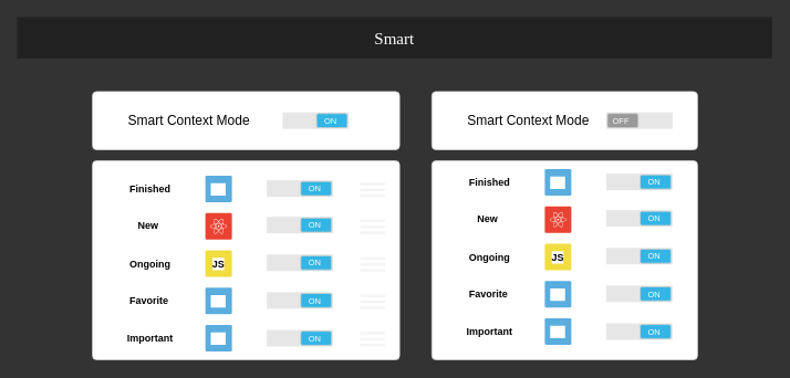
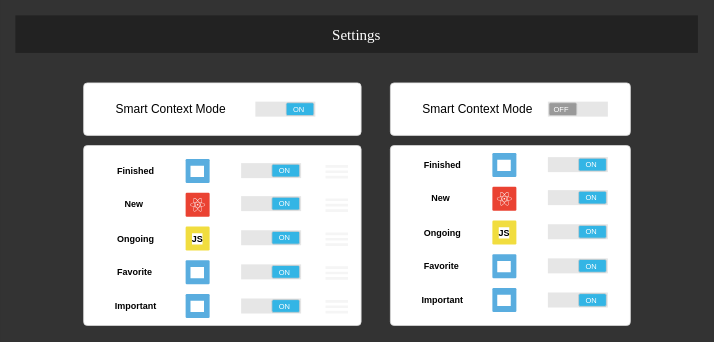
  <mxCell id="0" style=";html=1;" />
  <mxCell id="1" style=";html=1;" parent="0" />
  <mxCell id="2" value="&amp;nbsp; &amp;nbsp; &amp;nbsp; &amp;nbsp;Smart Context Mode" style="html=1;shadow=0;dashed=0;shape=mxgraph.bootstrap.rrect;rSize=5;strokeColor=#dddddd;;align=left;spacingLeft=10;fontSize=16;whiteSpace=wrap;rounded=0;" vertex="1" parent="1"><mxGeometry x="111" y="110" width="370" height="70" as="geometry" /></mxCell>
  <mxCell id="3" value="&amp;nbsp; &amp;nbsp; &amp;nbsp; &amp;nbsp;Smart Context Mode" style="html=1;shadow=0;dashed=0;shape=mxgraph.bootstrap.rrect;rSize=5;strokeColor=#dddddd;;align=left;spacingLeft=10;fontSize=16;whiteSpace=wrap;rounded=0;" vertex="1" parent="1"><mxGeometry x="520" y="110" width="320" height="70" as="geometry" /></mxCell>
  <mxCell id="4" value="" style="html=1;shadow=0;dashed=0;shape=mxgraph.bootstrap.rrect;rSize=5;strokeColor=#dddddd;;align=left;spacingLeft=10;fontSize=16;whiteSpace=wrap;rounded=0;" vertex="1" parent="1"><mxGeometry x="111" y="193.5" width="370" height="240" as="geometry" /></mxCell>
- <mxCell id="5" value="&lt;font style=&quot;font-size: 20px&quot;&gt;&lt;font color=&quot;#ffffff&quot;&gt;Smart&lt;/font&gt;&lt;/font&gt;" style="html=1;shadow=0;dashed=0;shape=mxgraph.bootstrap.rect;fillColor=#222222;strokeColor=none;whiteSpace=wrap;rounded=0;fontSize=12;fontColor=#000000;align=center;fontFamily=Montserrat;FType=g;" vertex="1" parent="1"><mxGeometry x="20" y="20" width="910" height="50" as="geometry" /></mxCell>
+ <mxCell id="5" value="&lt;font style=&quot;font-size: 20px&quot;&gt;&lt;font color=&quot;#ffffff&quot;&gt;Settings&lt;/font&gt;&lt;/font&gt;" style="html=1;shadow=0;dashed=0;shape=mxgraph.bootstrap.rect;fillColor=#222222;strokeColor=none;whiteSpace=wrap;rounded=0;fontSize=12;fontColor=#000000;align=center;fontFamily=Montserrat;FType=g;" vertex="1" parent="1"><mxGeometry x="20" y="20" width="910" height="50" as="geometry" /></mxCell>
  <mxCell id="6" value="&amp;lt;/&amp;gt;" style="rounded=1;arcSize=5;fillColor=#59ADDF;strokeColor=none;fontColor=#ffffff;align=center;verticalAlign=middle;whiteSpace=wrap;fontSize=12;fontStyle=1;html=1;labelBackgroundColor=#ffffff;" vertex="1" parent="1"><mxGeometry x="247" y="211.5" width="32" height="32" as="geometry" /></mxCell>
  <mxCell id="7" value="Finished" style="html=1;fillColor=none;strokeColor=none;fontSize=12;align=left;fontColor=#000000;whiteSpace=wrap;fontStyle=1;labelBackgroundColor=#ffffff;" vertex="1" parent="1"><mxGeometry x="154" y="218" width="54" height="20" as="geometry" /></mxCell>
  <mxCell id="8" value="" style="rounded=1;arcSize=5;fillColor=#EA4232;strokeColor=none;fontColor=#ffffff;align=center;verticalAlign=middle;whiteSpace=wrap;fontSize=12;fontStyle=1;html=1;labelBackgroundColor=#ffffff;" vertex="1" parent="1"><mxGeometry x="247" y="256.5" width="32" height="32" as="geometry" /></mxCell>
  <mxCell id="9" value="" style="shape=mxgraph.signs.science.nuclear_1;fillColor=#ffffff;strokeColor=none" vertex="1" parent="8"><mxGeometry x="0.5" y="0.5" width="20" height="18" relative="1" as="geometry"><mxPoint x="-10" y="-9" as="offset" /></mxGeometry></mxCell>
  <mxCell id="10" value="New" style="html=1;fillColor=none;strokeColor=none;fontSize=12;align=left;fontColor=#000000;whiteSpace=wrap;fontStyle=1;labelBackgroundColor=#ffffff;" vertex="1" parent="1"><mxGeometry x="164" y="262" width="34" height="20" as="geometry" /></mxCell>
  <mxCell id="11" value="JS" style="rounded=1;arcSize=5;fillColor=#F1DD3F;strokeColor=none;fontColor=#000000;align=center;verticalAlign=middle;whiteSpace=wrap;fontSize=12;fontStyle=1;html=1;labelBackgroundColor=#ffffff;" vertex="1" parent="1"><mxGeometry x="247" y="301.5" width="32" height="32" as="geometry" /></mxCell>
  <mxCell id="12" value="Ongoing" style="html=1;fillColor=none;strokeColor=none;fontSize=12;align=left;fontColor=#000000;whiteSpace=wrap;fontStyle=1;labelBackgroundColor=#ffffff;" vertex="1" parent="1"><mxGeometry x="154" y="307.5" width="54" height="20" as="geometry" /></mxCell>
  <mxCell id="13" value="&amp;lt;/&amp;gt;" style="rounded=1;arcSize=5;fillColor=#59ADDF;strokeColor=none;fontColor=#ffffff;align=center;verticalAlign=middle;whiteSpace=wrap;fontSize=12;fontStyle=1;html=1;labelBackgroundColor=#ffffff;" vertex="1" parent="1"><mxGeometry x="247" y="346.5" width="32" height="32" as="geometry" /></mxCell>
  <mxCell id="14" value="Favorite" style="html=1;fillColor=none;strokeColor=none;fontSize=12;align=left;fontColor=#000000;whiteSpace=wrap;fontStyle=1;labelBackgroundColor=#ffffff;" vertex="1" parent="1"><mxGeometry x="154" y="353" width="54" height="20" as="geometry" /></mxCell>
  <mxCell id="15" value="&amp;lt;/&amp;gt;" style="rounded=1;arcSize=5;fillColor=#59ADDF;strokeColor=none;fontColor=#ffffff;align=center;verticalAlign=middle;whiteSpace=wrap;fontSize=12;fontStyle=1;html=1;labelBackgroundColor=#ffffff;" vertex="1" parent="1"><mxGeometry x="247" y="391.5" width="32" height="32" as="geometry" /></mxCell>
  <mxCell id="16" value="Important" style="html=1;fillColor=none;strokeColor=none;fontSize=12;align=left;fontColor=#000000;whiteSpace=wrap;fontStyle=1;labelBackgroundColor=#ffffff;" vertex="1" parent="1"><mxGeometry x="151" y="398" width="60" height="20" as="geometry" /></mxCell>
  <mxCell id="17" value="" style="verticalLabelPosition=bottom;verticalAlign=top;html=1;shadow=0;dashed=0;strokeWidth=1;shape=mxgraph.android.switch_on;fillColor=#E6E6E6;labelBackgroundColor=#ffffff;align=center;" vertex="1" parent="1"><mxGeometry x="321" y="217" width="80" height="20" as="geometry" /></mxCell>
  <mxCell id="18" value="" style="verticalLabelPosition=bottom;verticalAlign=top;html=1;shadow=0;dashed=0;strokeWidth=1;shape=mxgraph.android.switch_on;fillColor=#E6E6E6;labelBackgroundColor=#ffffff;align=center;" vertex="1" parent="1"><mxGeometry x="321" y="261" width="80" height="20" as="geometry" /></mxCell>
  <mxCell id="19" value="" style="verticalLabelPosition=bottom;verticalAlign=top;html=1;shadow=0;dashed=0;strokeWidth=1;shape=mxgraph.android.switch_on;fillColor=#E6E6E6;labelBackgroundColor=#ffffff;align=center;" vertex="1" parent="1"><mxGeometry x="321" y="306.5" width="80" height="20" as="geometry" /></mxCell>
  <mxCell id="20" value="" style="verticalLabelPosition=bottom;verticalAlign=top;html=1;shadow=0;dashed=0;strokeWidth=1;shape=mxgraph.android.switch_on;fillColor=#E6E6E6;labelBackgroundColor=#ffffff;align=center;" vertex="1" parent="1"><mxGeometry x="321" y="352" width="80" height="20" as="geometry" /></mxCell>
  <mxCell id="21" value="" style="verticalLabelPosition=bottom;verticalAlign=top;html=1;shadow=0;dashed=0;strokeWidth=1;shape=mxgraph.android.switch_on;fillColor=#E6E6E6;labelBackgroundColor=#ffffff;align=center;" vertex="1" parent="1"><mxGeometry x="321" y="397.5" width="80" height="20" as="geometry" /></mxCell>
  <mxCell id="22" value="" style="html=1;verticalLabelPosition=bottom;labelBackgroundColor=#ffffff;verticalAlign=top;shadow=0;dashed=0;strokeWidth=2;shape=mxgraph.ios7.misc.options;fillColor=#f5f5f5;align=center;fontSize=24;strokeColor=#666666;fontColor=#333333;" vertex="1" parent="1"><mxGeometry x="433.5" y="219.5" width="30" height="18" as="geometry" /></mxCell>
  <mxCell id="23" value="" style="html=1;verticalLabelPosition=bottom;labelBackgroundColor=#ffffff;verticalAlign=top;shadow=0;dashed=0;strokeWidth=2;shape=mxgraph.ios7.misc.options;fillColor=#f5f5f5;align=center;fontSize=24;strokeColor=#666666;fontColor=#333333;" vertex="1" parent="1"><mxGeometry x="433.5" y="264" width="30" height="18" as="geometry" /></mxCell>
  <mxCell id="24" value="" style="html=1;verticalLabelPosition=bottom;labelBackgroundColor=#ffffff;verticalAlign=top;shadow=0;dashed=0;strokeWidth=2;shape=mxgraph.ios7.misc.options;fillColor=#f5f5f5;align=center;fontSize=24;strokeColor=#666666;fontColor=#333333;" vertex="1" parent="1"><mxGeometry x="433.5" y="354.5" width="30" height="18" as="geometry" /></mxCell>
  <mxCell id="25" value="" style="html=1;verticalLabelPosition=bottom;labelBackgroundColor=#ffffff;verticalAlign=top;shadow=0;dashed=0;strokeWidth=2;shape=mxgraph.ios7.misc.options;fillColor=#f5f5f5;align=center;fontSize=24;strokeColor=#666666;fontColor=#333333;" vertex="1" parent="1"><mxGeometry x="433.5" y="309.5" width="30" height="18" as="geometry" /></mxCell>
  <mxCell id="26" value="" style="html=1;verticalLabelPosition=bottom;labelBackgroundColor=#ffffff;verticalAlign=top;shadow=0;dashed=0;strokeWidth=2;shape=mxgraph.ios7.misc.options;fillColor=#f5f5f5;align=center;fontSize=24;strokeColor=#666666;fontColor=#333333;" vertex="1" parent="1"><mxGeometry x="433.5" y="399.5" width="30" height="18" as="geometry" /></mxCell>
  <mxCell id="27" value="" style="html=1;shadow=0;dashed=0;shape=mxgraph.bootstrap.rrect;rSize=5;strokeColor=#dddddd;;align=left;spacingLeft=10;fontSize=16;whiteSpace=wrap;rounded=0;" vertex="1" parent="1"><mxGeometry x="520" y="193.5" width="320" height="240" as="geometry" /></mxCell>
  <mxCell id="28" value="&amp;lt;/&amp;gt;" style="rounded=1;arcSize=5;fillColor=#59ADDF;strokeColor=none;fontColor=#ffffff;align=center;verticalAlign=middle;whiteSpace=wrap;fontSize=12;fontStyle=1;html=1;labelBackgroundColor=#ffffff;" vertex="1" parent="1"><mxGeometry x="656" y="203.5" width="32" height="32" as="geometry" /></mxCell>
  <mxCell id="29" value="Finished" style="html=1;fillColor=none;strokeColor=none;fontSize=12;align=left;fontColor=#000000;whiteSpace=wrap;fontStyle=1;labelBackgroundColor=#ffffff;" vertex="1" parent="1"><mxGeometry x="563" y="210" width="54" height="20" as="geometry" /></mxCell>
  <mxCell id="30" value="" style="rounded=1;arcSize=5;fillColor=#EA4232;strokeColor=none;fontColor=#ffffff;align=center;verticalAlign=middle;whiteSpace=wrap;fontSize=12;fontStyle=1;html=1;labelBackgroundColor=#ffffff;" vertex="1" parent="1"><mxGeometry x="656" y="248.5" width="32" height="32" as="geometry" /></mxCell>
  <mxCell id="31" value="" style="shape=mxgraph.signs.science.nuclear_1;fillColor=#ffffff;strokeColor=none" vertex="1" parent="30"><mxGeometry x="0.5" y="0.5" width="20" height="18" relative="1" as="geometry"><mxPoint x="-10" y="-9" as="offset" /></mxGeometry></mxCell>
  <mxCell id="32" value="New" style="html=1;fillColor=none;strokeColor=none;fontSize=12;align=left;fontColor=#000000;whiteSpace=wrap;fontStyle=1;labelBackgroundColor=#ffffff;" vertex="1" parent="1"><mxGeometry x="573" y="254" width="34" height="20" as="geometry" /></mxCell>
  <mxCell id="33" value="JS" style="rounded=1;arcSize=5;fillColor=#F1DD3F;strokeColor=none;fontColor=#000000;align=center;verticalAlign=middle;whiteSpace=wrap;fontSize=12;fontStyle=1;html=1;labelBackgroundColor=#ffffff;" vertex="1" parent="1"><mxGeometry x="656" y="293.5" width="32" height="32" as="geometry" /></mxCell>
  <mxCell id="34" value="Ongoing" style="html=1;fillColor=none;strokeColor=none;fontSize=12;align=left;fontColor=#000000;whiteSpace=wrap;fontStyle=1;labelBackgroundColor=#ffffff;" vertex="1" parent="1"><mxGeometry x="563" y="299.5" width="54" height="20" as="geometry" /></mxCell>
  <mxCell id="35" value="&amp;lt;/&amp;gt;" style="rounded=1;arcSize=5;fillColor=#59ADDF;strokeColor=none;fontColor=#ffffff;align=center;verticalAlign=middle;whiteSpace=wrap;fontSize=12;fontStyle=1;html=1;labelBackgroundColor=#ffffff;" vertex="1" parent="1"><mxGeometry x="656" y="338.5" width="32" height="32" as="geometry" /></mxCell>
  <mxCell id="36" value="Favorite" style="html=1;fillColor=none;strokeColor=none;fontSize=12;align=left;fontColor=#000000;whiteSpace=wrap;fontStyle=1;labelBackgroundColor=#ffffff;" vertex="1" parent="1"><mxGeometry x="563" y="345" width="54" height="20" as="geometry" /></mxCell>
  <mxCell id="37" value="&amp;lt;/&amp;gt;" style="rounded=1;arcSize=5;fillColor=#59ADDF;strokeColor=none;fontColor=#ffffff;align=center;verticalAlign=middle;whiteSpace=wrap;fontSize=12;fontStyle=1;html=1;labelBackgroundColor=#ffffff;" vertex="1" parent="1"><mxGeometry x="656" y="383.5" width="32" height="32" as="geometry" /></mxCell>
  <mxCell id="38" value="Important" style="html=1;fillColor=none;strokeColor=none;fontSize=12;align=left;fontColor=#000000;whiteSpace=wrap;fontStyle=1;labelBackgroundColor=#ffffff;" vertex="1" parent="1"><mxGeometry x="560" y="390" width="60" height="20" as="geometry" /></mxCell>
  <mxCell id="39" value="" style="verticalLabelPosition=bottom;verticalAlign=top;html=1;shadow=0;dashed=0;strokeWidth=1;shape=mxgraph.android.switch_on;fillColor=#E6E6E6;labelBackgroundColor=#ffffff;align=center;" vertex="1" parent="1"><mxGeometry x="730" y="209" width="80" height="20" as="geometry" /></mxCell>
  <mxCell id="40" value="" style="verticalLabelPosition=bottom;verticalAlign=top;html=1;shadow=0;dashed=0;strokeWidth=1;shape=mxgraph.android.switch_on;fillColor=#E6E6E6;labelBackgroundColor=#ffffff;align=center;" vertex="1" parent="1"><mxGeometry x="730" y="253" width="80" height="20" as="geometry" /></mxCell>
  <mxCell id="41" value="" style="verticalLabelPosition=bottom;verticalAlign=top;html=1;shadow=0;dashed=0;strokeWidth=1;shape=mxgraph.android.switch_on;fillColor=#E6E6E6;labelBackgroundColor=#ffffff;align=center;" vertex="1" parent="1"><mxGeometry x="730" y="298.5" width="80" height="20" as="geometry" /></mxCell>
  <mxCell id="42" value="" style="verticalLabelPosition=bottom;verticalAlign=top;html=1;shadow=0;dashed=0;strokeWidth=1;shape=mxgraph.android.switch_on;fillColor=#E6E6E6;labelBackgroundColor=#ffffff;align=center;" vertex="1" parent="1"><mxGeometry x="730" y="344" width="80" height="20" as="geometry" /></mxCell>
  <mxCell id="43" value="" style="verticalLabelPosition=bottom;verticalAlign=top;html=1;shadow=0;dashed=0;strokeWidth=1;shape=mxgraph.android.switch_on;fillColor=#E6E6E6;labelBackgroundColor=#ffffff;align=center;" vertex="1" parent="1"><mxGeometry x="730" y="389.5" width="80" height="20" as="geometry" /></mxCell>
  <mxCell id="44" value="" style="verticalLabelPosition=bottom;verticalAlign=top;html=1;shadow=0;dashed=0;strokeWidth=1;shape=mxgraph.android.switch_off;fillColor=#E6E6E6;labelBackgroundColor=none;fontSize=12;align=center;" vertex="1" parent="1"><mxGeometry x="730" y="135" width="80" height="20" as="geometry" /></mxCell>
  <mxCell id="45" value="" style="verticalLabelPosition=bottom;verticalAlign=top;html=1;shadow=0;dashed=0;strokeWidth=1;shape=mxgraph.android.switch_on;fillColor=#E6E6E6;rounded=5;" vertex="1" parent="1"><mxGeometry x="340" y="135" width="80" height="20" as="geometry" /></mxCell>
